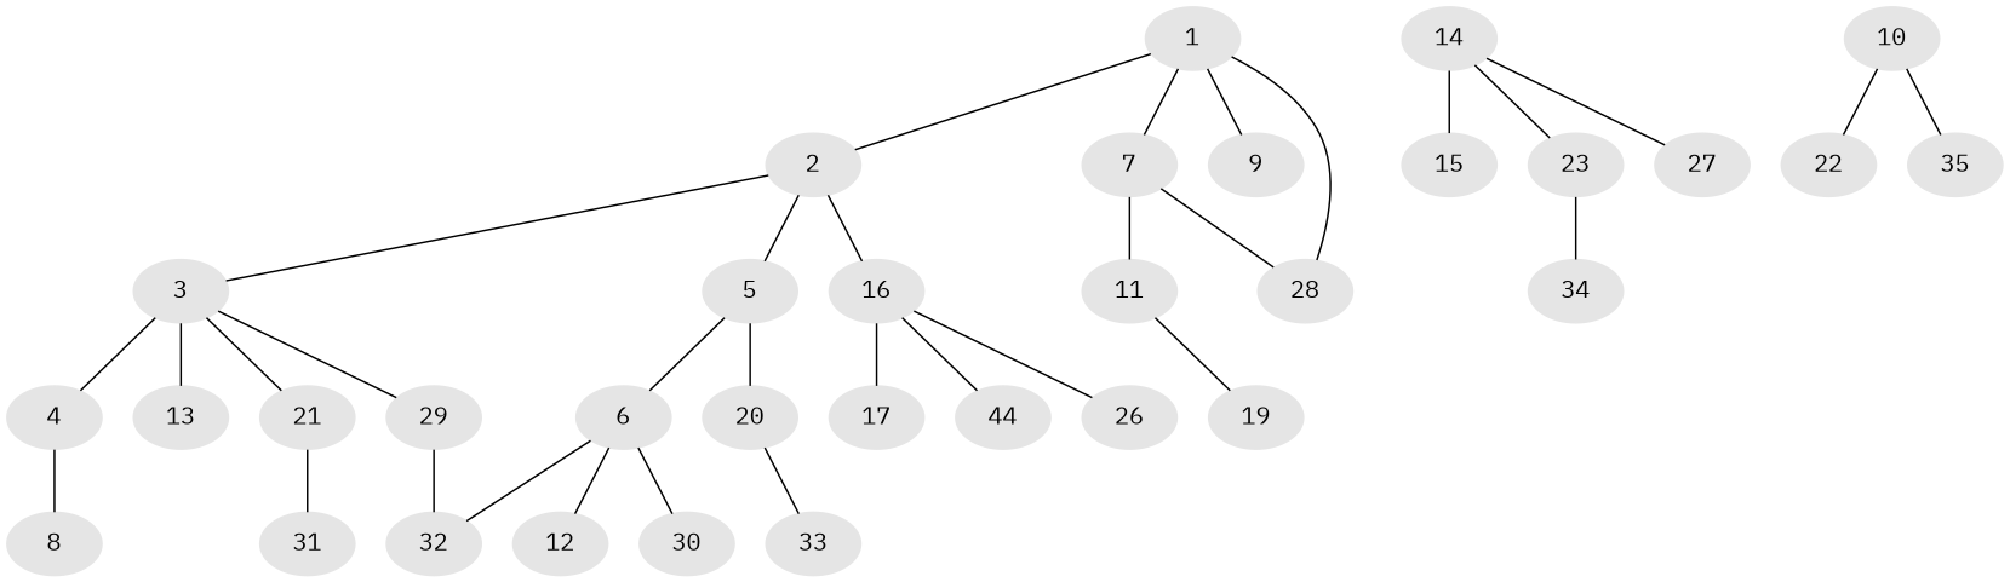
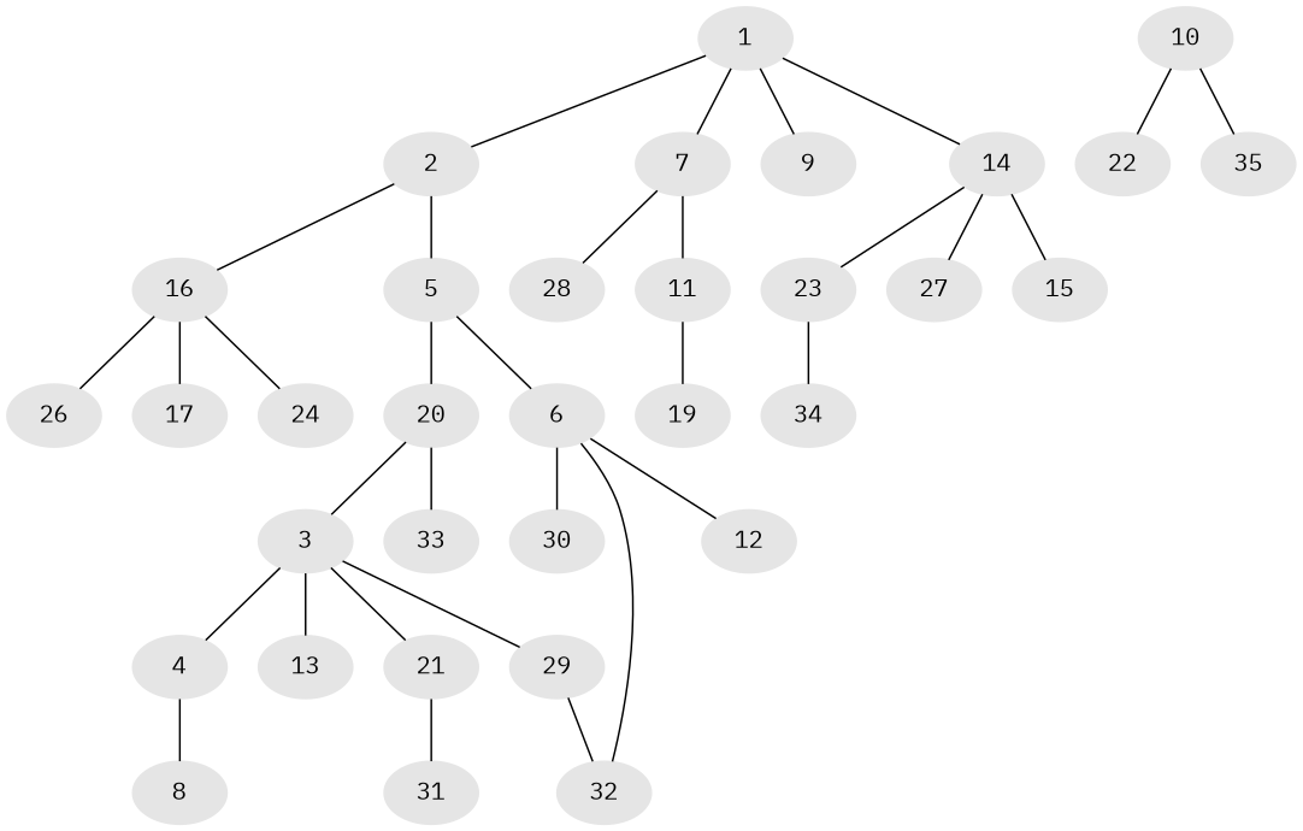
  graph {
    fontname="IBM Plex Mono"
    node [color=gray90 fontname="IBM Plex Mono" style=filled]
    edge [fontname="IBM Plex Mono" weight=1.0]
    1
    2
    7
    9
    14
    3
    5
    16
    11
    28
    15
    23
    27
    4
    13
    21
    29
    6
    20
    17
-   24 [label=44]
+   24
    26
    8
    31
    32
    12
    30
    33
    10
    22
    35
    19
    34
    1 -- 2
    1 -- 7
    1 -- 9
-   1 -- 28
-   2 -- 3
+   1 -- 14
+   20 -- 3
    2 -- 5
    2 -- 16
    7 -- 11 [weight=3.0]
    7 -- 28
    14 -- 15 [weight=3.0]
    14 -- 23
    14 -- 27
    3 -- 4
    3 -- 13 [weight=3.0]
    3 -- 21
    3 -- 29
    5 -- 6
    5 -- 20
    16 -- 17 [weight=3.0]
    16 -- 24
    16 -- 26
    11 -- 19
    23 -- 34
    4 -- 8 [weight=2.0]
    21 -- 31
    29 -- 32
    6 -- 32
    6 -- 12
    6 -- 30 [weight=2.0]
    20 -- 33
    10 -- 22
    10 -- 35
  }
